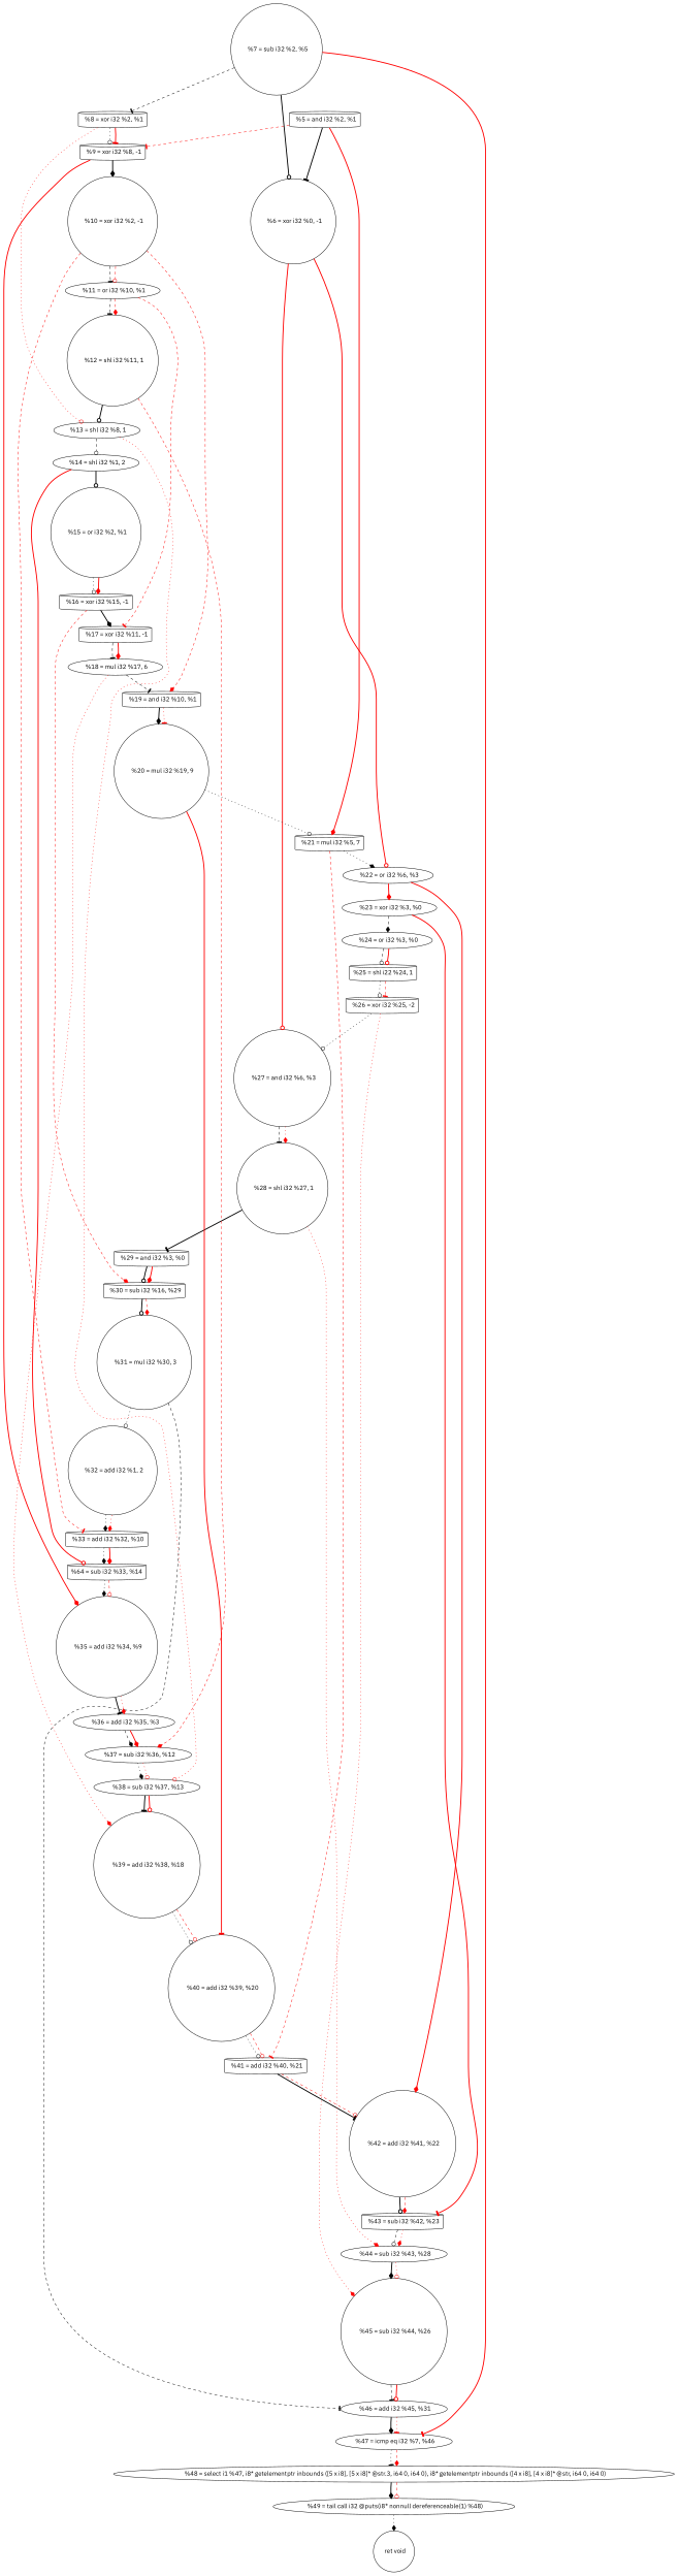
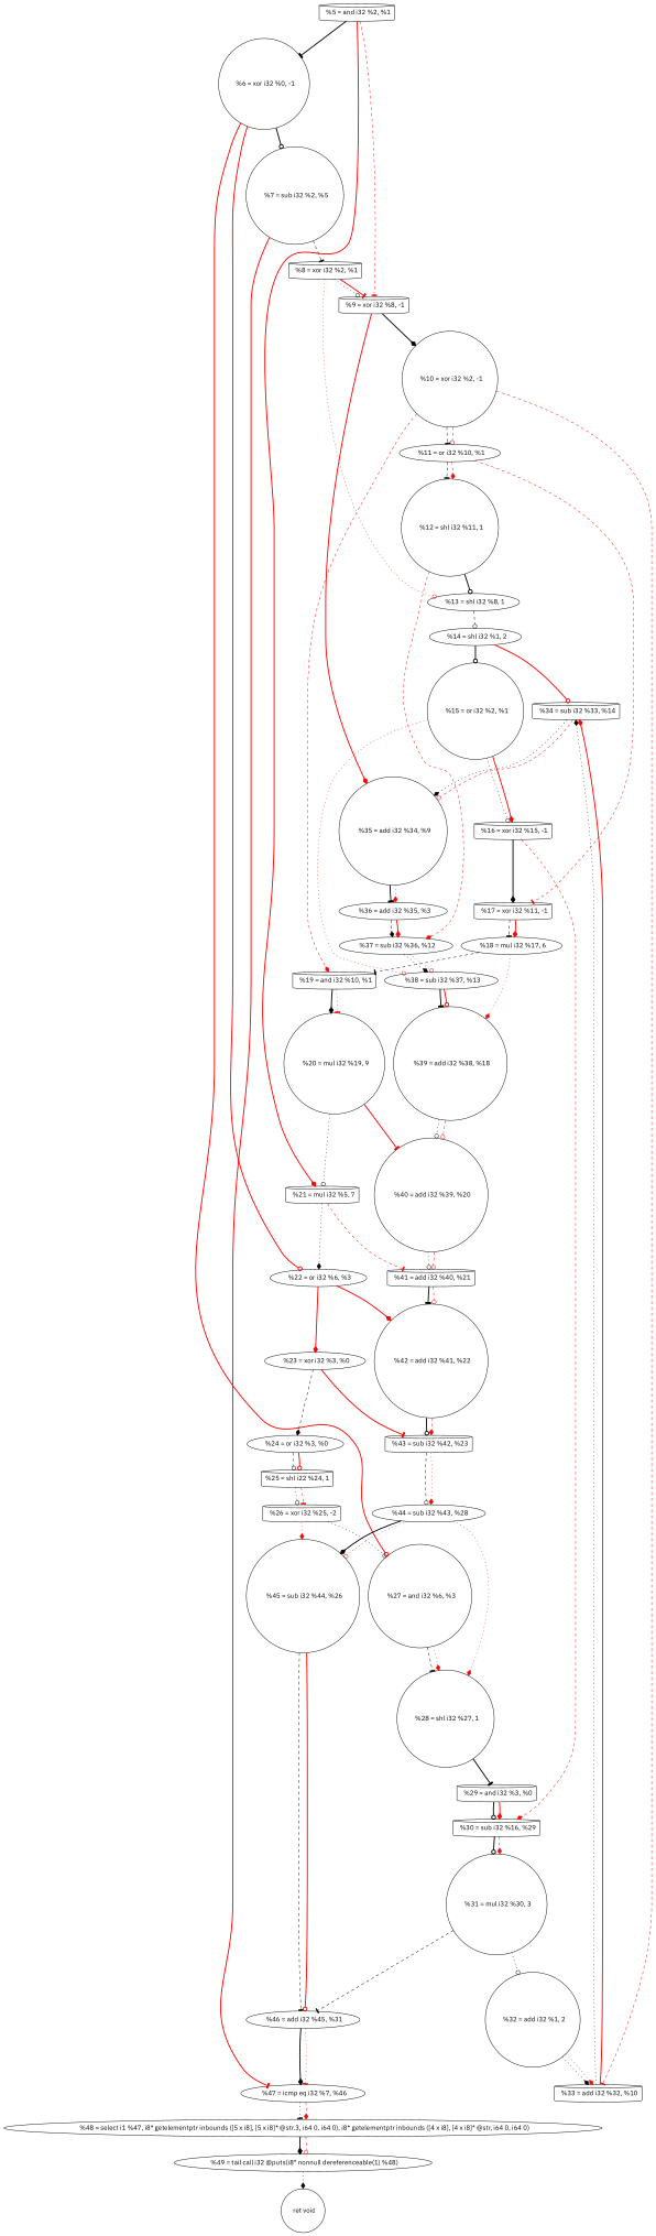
  digraph {
    fontname="IBM Plex Sans"
    node [fontname="IBM Plex Sans" shape=circle]
    edge [arrowhead=diamond fontname="IBM Plex Sans" style=bold color=red]
    n1 [label="  %5 = and i32 %2, %1" shape=cylinder]
    n2 [label="  %6 = xor i32 %0, -1"]
    n3 [label="  %21 = mul i32 %5, 7" shape=cylinder]
    n4 [label="  %9 = xor i32 %8, -1" shape=cylinder]
    n5 [label="  %7 = sub i32 %2, %5"]
    n6 [label="  %22 = or i32 %6, %3" shape=ellipse]
    n7 [label="  %27 = and i32 %6, %3"]
    n8 [label="  %8 = xor i32 %2, %1" shape=cylinder]
    n9 [label="  %47 = icmp eq i32 %7, %46" shape=ellipse]
    n10 [label="  %41 = add i32 %40, %21" shape=cylinder]
    n11 [label="  %23 = xor i32 %3, %0" shape=ellipse]
    n12 [label="  %42 = add i32 %41, %22"]
    n13 [label="  %28 = shl i32 %27, 1"]
    n14 [label="  %13 = shl i32 %8, 1" shape=ellipse]
    n15 [label="  %48 = select i1 %47, i8* getelementptr inbounds ([5 x i8], [5 x i8]* @str.3, i64 0, i64 0), i8* getelementptr inbounds ([4 x i8], [4 x i8]* @str, i64 0, i64 0)" shape=ellipse]
    n16 [label="  %10 = xor i32 %2, -1"]
    n17 [label="  %35 = add i32 %34, %9"]
    n18 [label="  %14 = shl i32 %1, 2" shape=ellipse]
    n19 [label="  %38 = sub i32 %37, %13" shape=ellipse]
    n20 [label="  %11 = or i32 %10, %1" shape=ellipse]
    n21 [label="  %19 = and i32 %10, %1" shape=cylinder]
    n22 [label="  %33 = add i32 %32, %10" shape=cylinder]
    n23 [label="  %36 = add i32 %35, %3" shape=ellipse]
    n24 [label="  %12 = shl i32 %11, 1"]
    n25 [label="  %17 = xor i32 %11, -1" shape=cylinder]
    n26 [label="  %20 = mul i32 %19, 9"]
-   n27 [label="%64 = sub i32 %33, %14" shape=cylinder]
+   n27 [label="  %34 = sub i32 %33, %14" shape=cylinder]
    n28 [label="  %37 = sub i32 %36, %12" shape=ellipse]
    n29 [label="  %18 = mul i32 %17, 6" shape=ellipse]
    n30 [label="  %15 = or i32 %2, %1"]
    n31 [label="  %39 = add i32 %38, %18"]
    n32 [label="  %16 = xor i32 %15, -1" shape=cylinder]
    n33 [label="  %30 = sub i32 %16, %29" shape=cylinder]
    n34 [label="  %31 = mul i32 %30, 3"]
    n35 [label="  %40 = add i32 %39, %20"]
    n36 [label="  %24 = or i32 %3, %0" shape=ellipse]
    n37 [label="  %43 = sub i32 %42, %23" shape=cylinder]
    n38 [label="%25 = shl i22 %24, 1" shape=cylinder]
    n39 [label="  %44 = sub i32 %43, %28" shape=ellipse]
    n40 [label="  %26 = xor i32 %25, -2" shape=cylinder]
    n41 [label="  %45 = sub i32 %44, %26"]
    n42 [label="  %46 = add i32 %45, %31" shape=ellipse]
    n43 [label="  %29 = and i32 %3, %0" shape=cylinder]
    n44 [label="  %32 = add i32 %1, 2"]
    n45 [label="  %49 = tail call i32 @puts(i8* nonnull dereferenceable(1) %48)" shape=ellipse]
    n46 [label="  ret void"]
    n1 -> n2 [arrowhead=tee color=""]
    n1 -> n3
    n1 -> n4 [arrowhead=tee style=dashed]
-   n5 -> n2 [arrowhead=odot color=""]
+   n2 -> n5 [arrowhead=odot color=""]
    n2 -> n6 [arrowhead=odot]
    n2 -> n7 [arrowhead=odot]
    n3 -> n6 [style=dotted color=""]
    n3 -> n10 [arrowhead=tee style=dashed]
    n4 -> n16 [color=""]
    n4 -> n17
    n5 -> n8 [arrowhead=tee style=dashed color=""]
    n5 -> n9 [arrowhead=tee]
    n6 -> n11
    n6 -> n12
    n7 -> n13 [arrowhead=tee style=dashed color=""]
    n7 -> n13 [style=dotted]
    n8 -> n4 [arrowhead=odot style=dotted color=""]
    n8 -> n4 [arrowhead=tee]
    n8 -> n14 [arrowhead=odot style=dotted]
    n9 -> n15 [arrowhead=tee style=dotted color=""]
    n9 -> n15 [style=dashed]
    n10 -> n12 [arrowhead=tee color=""]
    n10 -> n12 [arrowhead=odot style=dashed]
    n11 -> n36 [style=dashed color=""]
    n11 -> n37 [arrowhead=tee]
    n12 -> n37 [arrowhead=odot color=""]
    n12 -> n37 [style=dashed]
-   n13 -> n39 [style=dotted]
+   n39 -> n13 [style=dotted]
    n13 -> n43 [arrowhead=tee color=""]
    n14 -> n18 [arrowhead=odot style=dashed color=""]
-   n14 -> n19 [arrowhead=odot style=dotted]
+   n30 -> n19 [arrowhead=odot style=dotted]
    n15 -> n45 [color=""]
    n15 -> n45 [arrowhead=odot style=dashed]
    n16 -> n20 [arrowhead=tee style=dashed color=""]
    n16 -> n20 [arrowhead=odot style=dashed]
    n16 -> n21 [style=dashed]
    n16 -> n22 [arrowhead=tee style=dashed]
    n17 -> n23 [arrowhead=tee color=""]
    n17 -> n23 [style=dotted]
    n18 -> n27 [arrowhead=odot]
    n18 -> n30 [arrowhead=odot color=""]
    n19 -> n31 [arrowhead=tee color=""]
    n19 -> n31 [arrowhead=odot]
    n20 -> n24 [arrowhead=tee style=dashed color=""]
    n20 -> n24 [style=dashed]
    n20 -> n25 [arrowhead=tee style=dashed]
    n21 -> n26 [color=""]
    n21 -> n26 [arrowhead=tee style=dotted]
    n22 -> n27 [style=dotted color=""]
    n22 -> n27
    n23 -> n28 [style=dashed color=""]
    n23 -> n28
    n24 -> n14 [arrowhead=odot color=""]
    n24 -> n28 [style=dashed]
    n25 -> n29 [arrowhead=tee style=dashed color=""]
    n25 -> n29
    n26 -> n3 [arrowhead=odot style=dotted color=""]
    n26 -> n35 [arrowhead=tee]
    n27 -> n17 [style=dotted color=""]
    n27 -> n17 [arrowhead=odot style=dashed]
    n28 -> n19 [style=dotted color=""]
    n28 -> n19 [arrowhead=odot style=dotted]
    n29 -> n21 [arrowhead=tee style=dashed color=""]
    n29 -> n31 [style=dotted]
    n30 -> n32 [arrowhead=odot style=dotted color=""]
    n30 -> n32
    n31 -> n35 [arrowhead=odot style=dotted color=""]
    n31 -> n35 [arrowhead=odot style=dashed]
    n32 -> n25 [color=""]
    n32 -> n33 [style=dashed]
    n33 -> n34 [arrowhead=odot color=""]
    n33 -> n34 [style=dashed]
    n34 -> n42 [arrowhead=tee color=black style=dashed]
    n34 -> n44 [arrowhead=odot style=dotted color=""]
    n35 -> n10 [arrowhead=odot style=dotted color=""]
    n35 -> n10 [arrowhead=odot style=dashed]
    n36 -> n38 [arrowhead=odot style=dashed color=""]
    n36 -> n38 [arrowhead=odot]
    n37 -> n39 [arrowhead=odot style=dashed color=""]
    n37 -> n39 [style=dotted]
    n38 -> n40 [arrowhead=odot style=dotted color=""]
    n38 -> n40 [arrowhead=tee style=dashed]
    n39 -> n41 [color=""]
    n39 -> n41 [arrowhead=odot style=dotted]
    n40 -> n7 [arrowhead=odot style=dotted color=""]
    n40 -> n41 [style=dotted]
    n41 -> n42 [arrowhead=tee style=dashed color=""]
    n41 -> n42 [arrowhead=odot]
    n42 -> n9 [color=""]
    n42 -> n9 [arrowhead=tee style=dotted]
    n43 -> n33 [arrowhead=odot color=""]
    n43 -> n33
    n44 -> n22 [style=dotted color=""]
    n44 -> n22 [style=dotted]
    n45 -> n46 [style=dotted color=""]
  }
